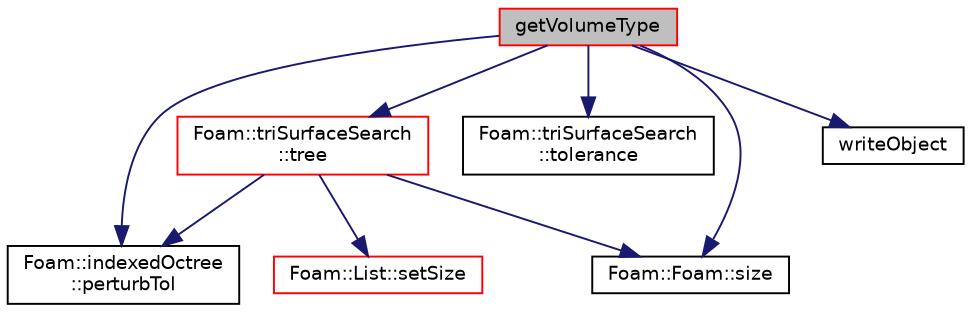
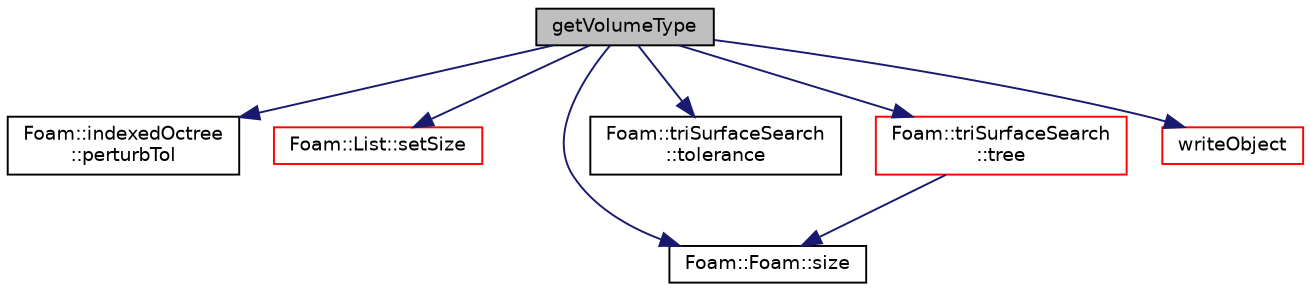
  digraph {
    rankdir=TB
    node [color=black fontname=Helvetica fontsize=10 shape=record]
    edge [color=midnightblue fontname=Helvetica fontsize=10 labelfontname=Helvetica labelfontsize=10 style=solid]
-   n1 [color=red fillcolor=grey75 fontcolor=black height=0.2 label=getVolumeType style=filled width=0.4]
+   n1 [fillcolor=grey75 fontcolor=black height=0.2 label=getVolumeType style=filled width=0.4]
    n2 [height=0.2 label="Foam::indexedOctree\l::perturbTol" width=0.4]
    n3 [color=red height=0.2 label="Foam::List::setSize" width=0.4]
    n4 [height=0.2 label="Foam::Foam::size" width=0.4]
    n5 [height=0.2 label="Foam::triSurfaceSearch\l::tolerance" width=0.4]
    n6 [color=red height=0.2 label="Foam::triSurfaceSearch\l::tree" width=0.4]
-   n7 [height=0.2 label=writeObject width=0.4]
+   n7 [color=red height=0.2 label=writeObject width=0.4]
    n1 -> n2
-   n6 -> n3
+   n1 -> n3
    n1 -> n4
    n1 -> n5
    n1 -> n6
    n1 -> n7
-   n6 -> n2
    n6 -> n4
  }
